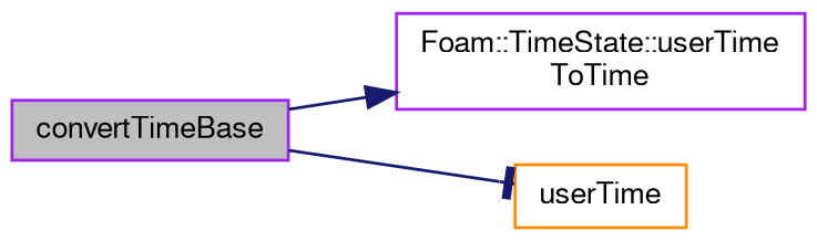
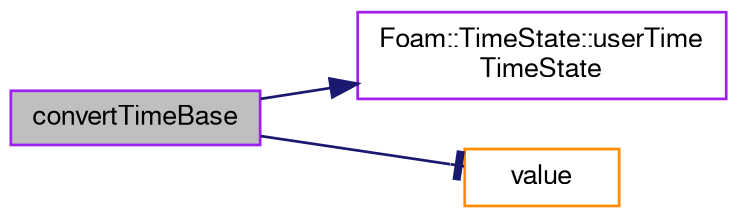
  digraph {
    rankdir=LR
    node [color=purple fontname=FreeSans fontsize=10 shape=record]
    edge [color=midnightblue fontname=FreeSans fontsize=10 labelfontname=FreeSans labelfontsize=10 style=solid]
    n1 [fillcolor=grey75 fontcolor=black height=0.2 label=convertTimeBase style=filled width=0.4]
-   n2 [height=0.2 label="Foam::TimeState::userTime\lToTime" width=0.4]
-   n3 [color=darkorange height=0.2 label=userTime width=0.4]
+   n2 [height=0.2 label="Foam::TimeState::userTime\lTimeState" width=0.4]
+   n3 [color=darkorange height=0.2 label=value width=0.4]
    n1 -> n2 [arrowhead=normal]
    n1 -> n3 [arrowhead=tee]
  }
